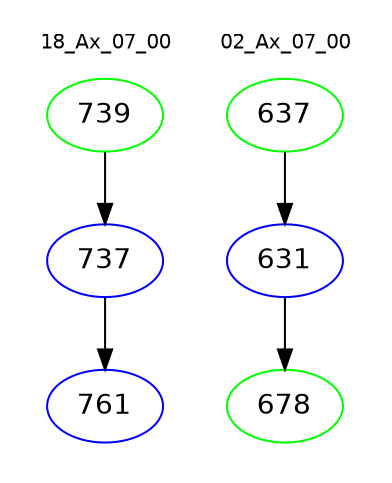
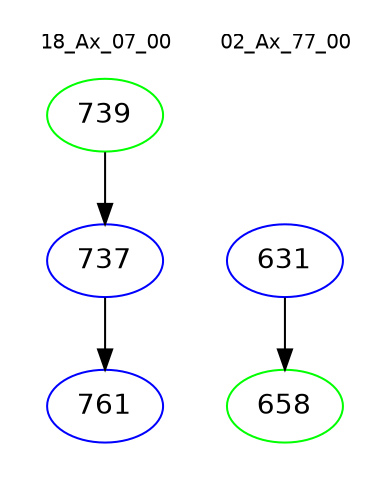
  digraph {
    fontname="DejaVu Sans"
    node [color=green fontname="DejaVu Sans"]
    edge [color=black fontname="DejaVu Sans"]
    n1 [label=739]
    n2 [color=blue label=737]
    n3 [color=blue label=761]
-   n4 [label=637]
    n5 [color=blue label=631]
-   n6 [label=678]
+   n6 [label=658]
    subgraph cluster_1 {
      color=white
      fontsize=10
      label="18_Ax_07_00"
      n1
      n2
      n3
    }
    subgraph cluster_2 {
      color=white
      fontsize=10
-     label="02_Ax_07_00"
-     n4
+     label="02_Ax_77_00"
      n5
      n6
    }
    n1 -> n2
    n2 -> n3
-   n4 -> n5
    n5 -> n6
  }
